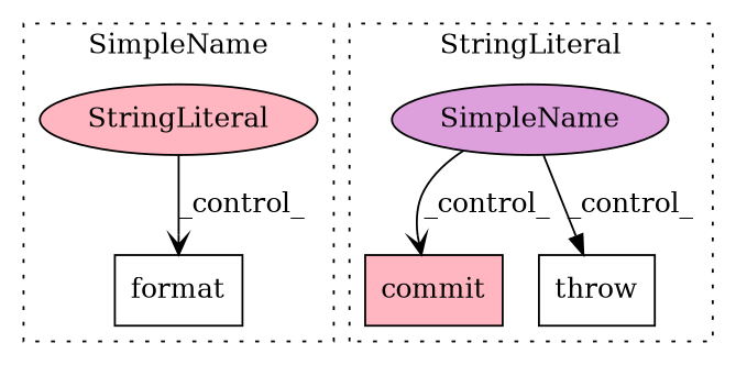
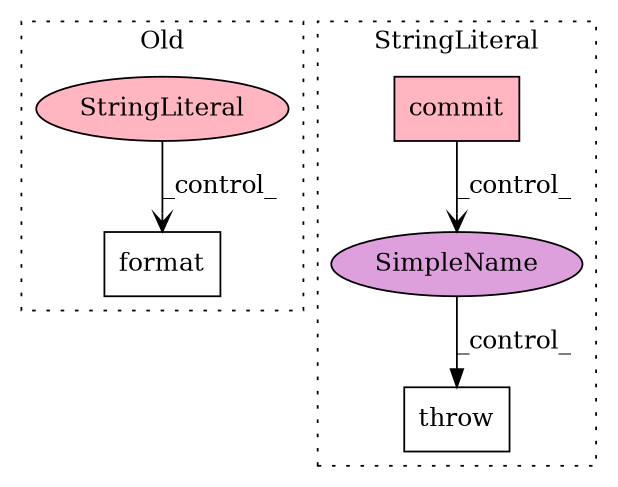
  digraph {
    fontname="DejaVu Serif"
    node [a=32 fillcolor=white fontname="DejaVu Serif" shape=box style=filled]
    edge [arrowhead=vee fontname="DejaVu Serif"]
    n1 [l="7,1" label=format s="5955,5965"]
    n2 [a=45 fillcolor=lightpink l=14 label=StringLiteral s=5940 shape=ellipse]
    n3 [fillcolor=lightpink l=8 label=commit s=2625]
    n4 [a=42 fillcolor=plum label=SimpleName shape=ellipse]
    n5 [a=53 l=6 label=throw s=2200]
    subgraph cluster_1 {
-     label=SimpleName
+     label=Old
      style=dotted
      n1
      n2
    }
    subgraph cluster_2 {
      label=StringLiteral
      style=dotted
      n3
      n4
      n5
    }
    n2 -> n1 [label=_control_]
-   n4 -> n3 [label=_control_]
+   n3 -> n4 [label=_control_]
    n4 -> n5 [arrowhead=normal label=_control_]
  }
